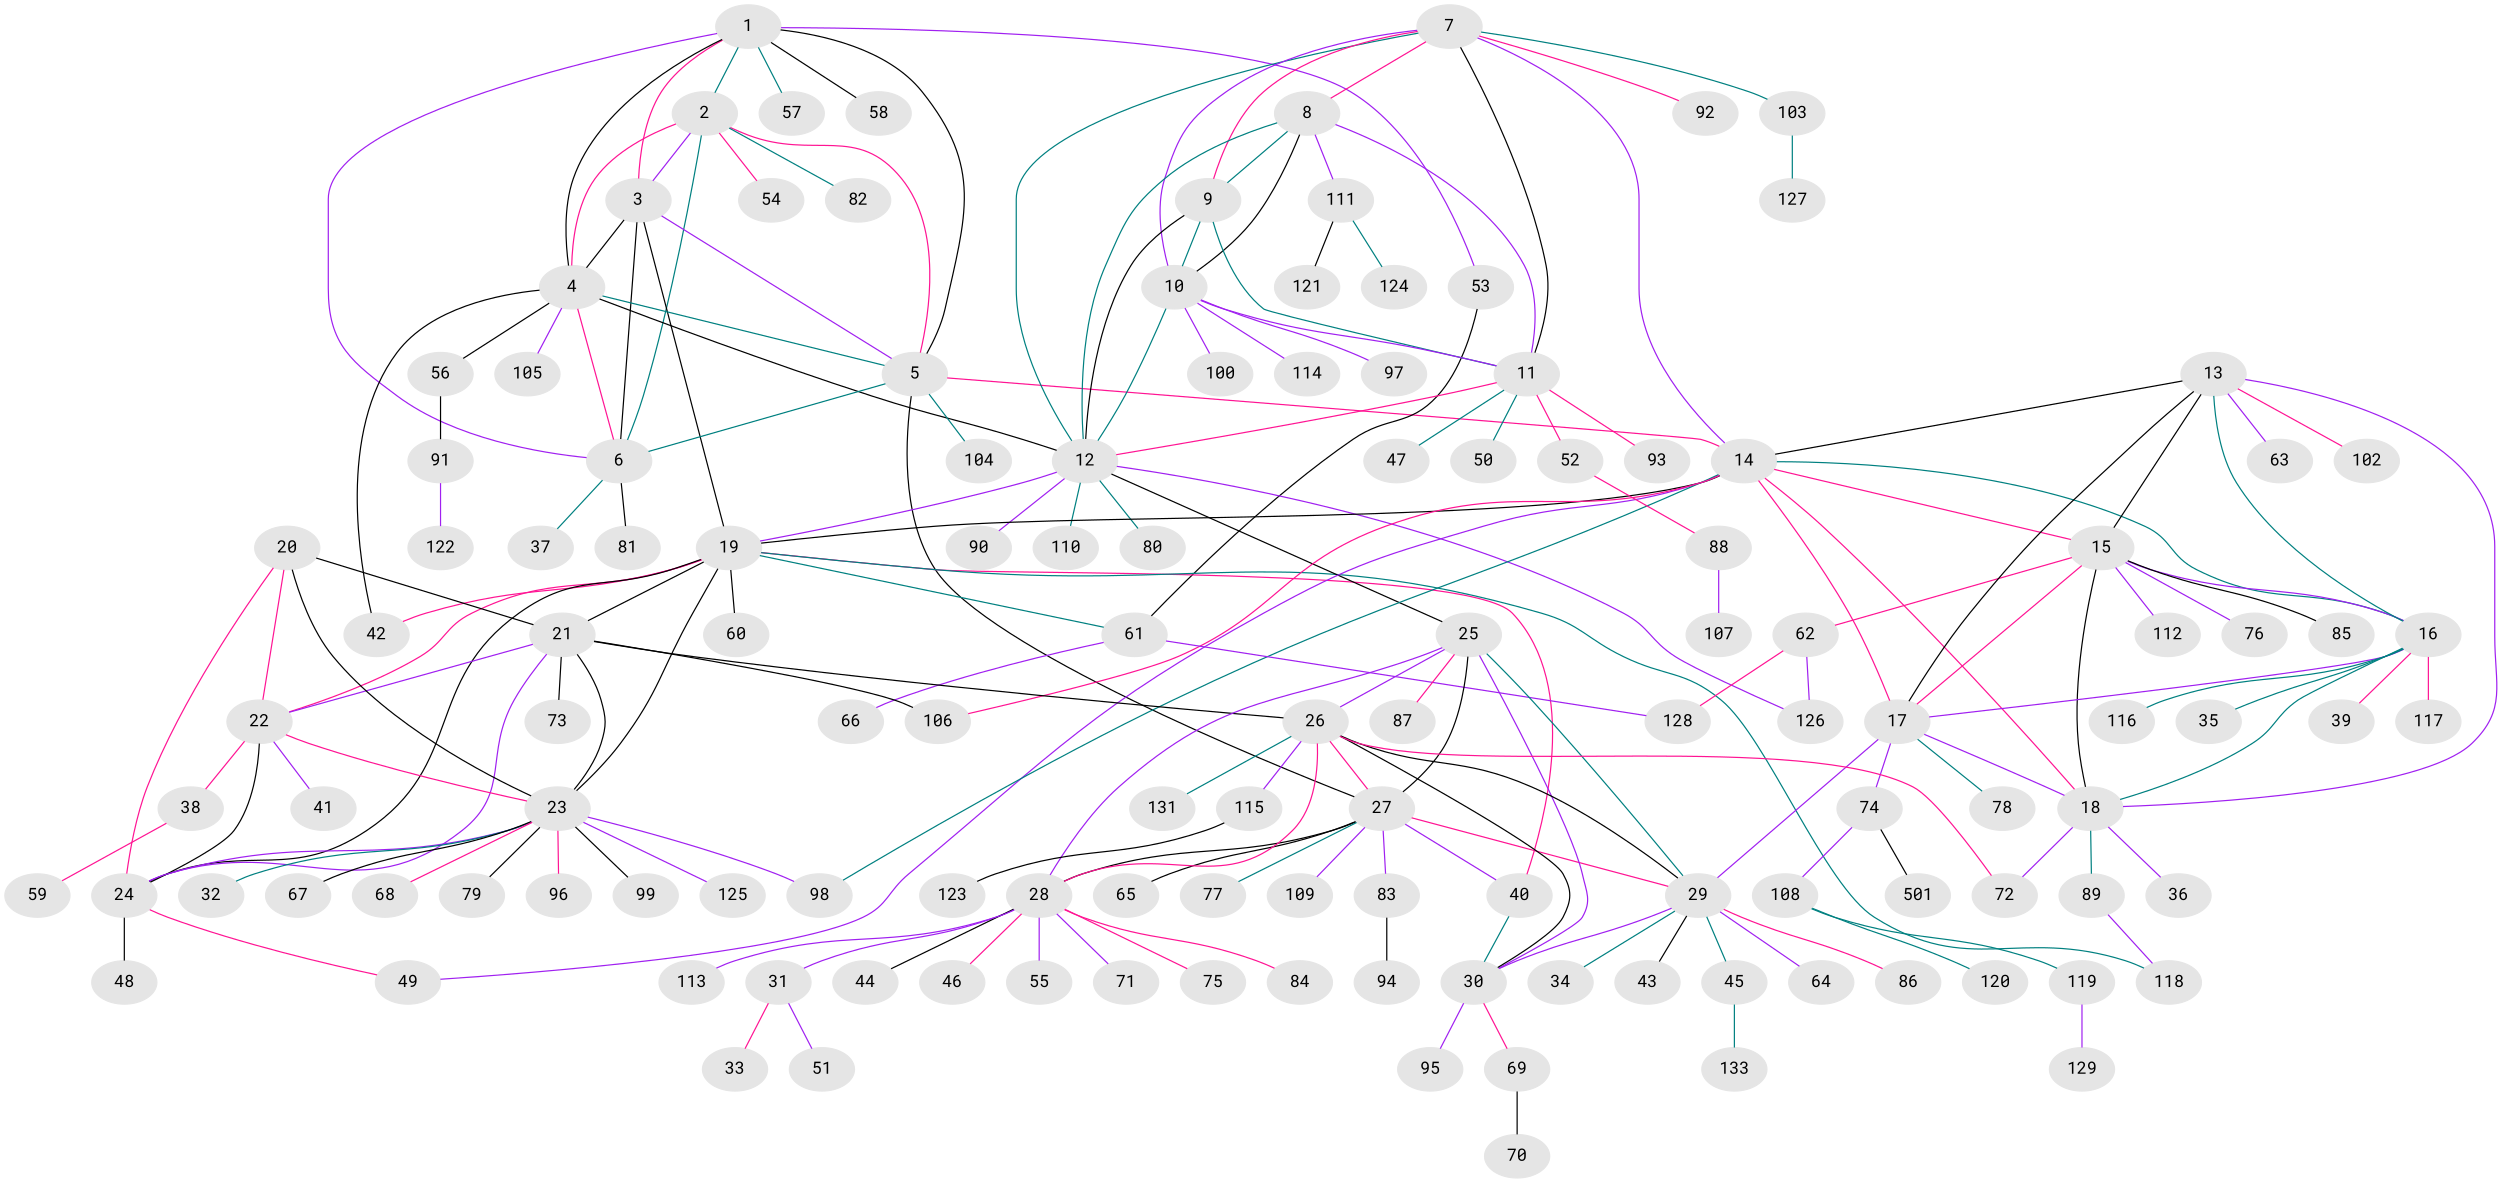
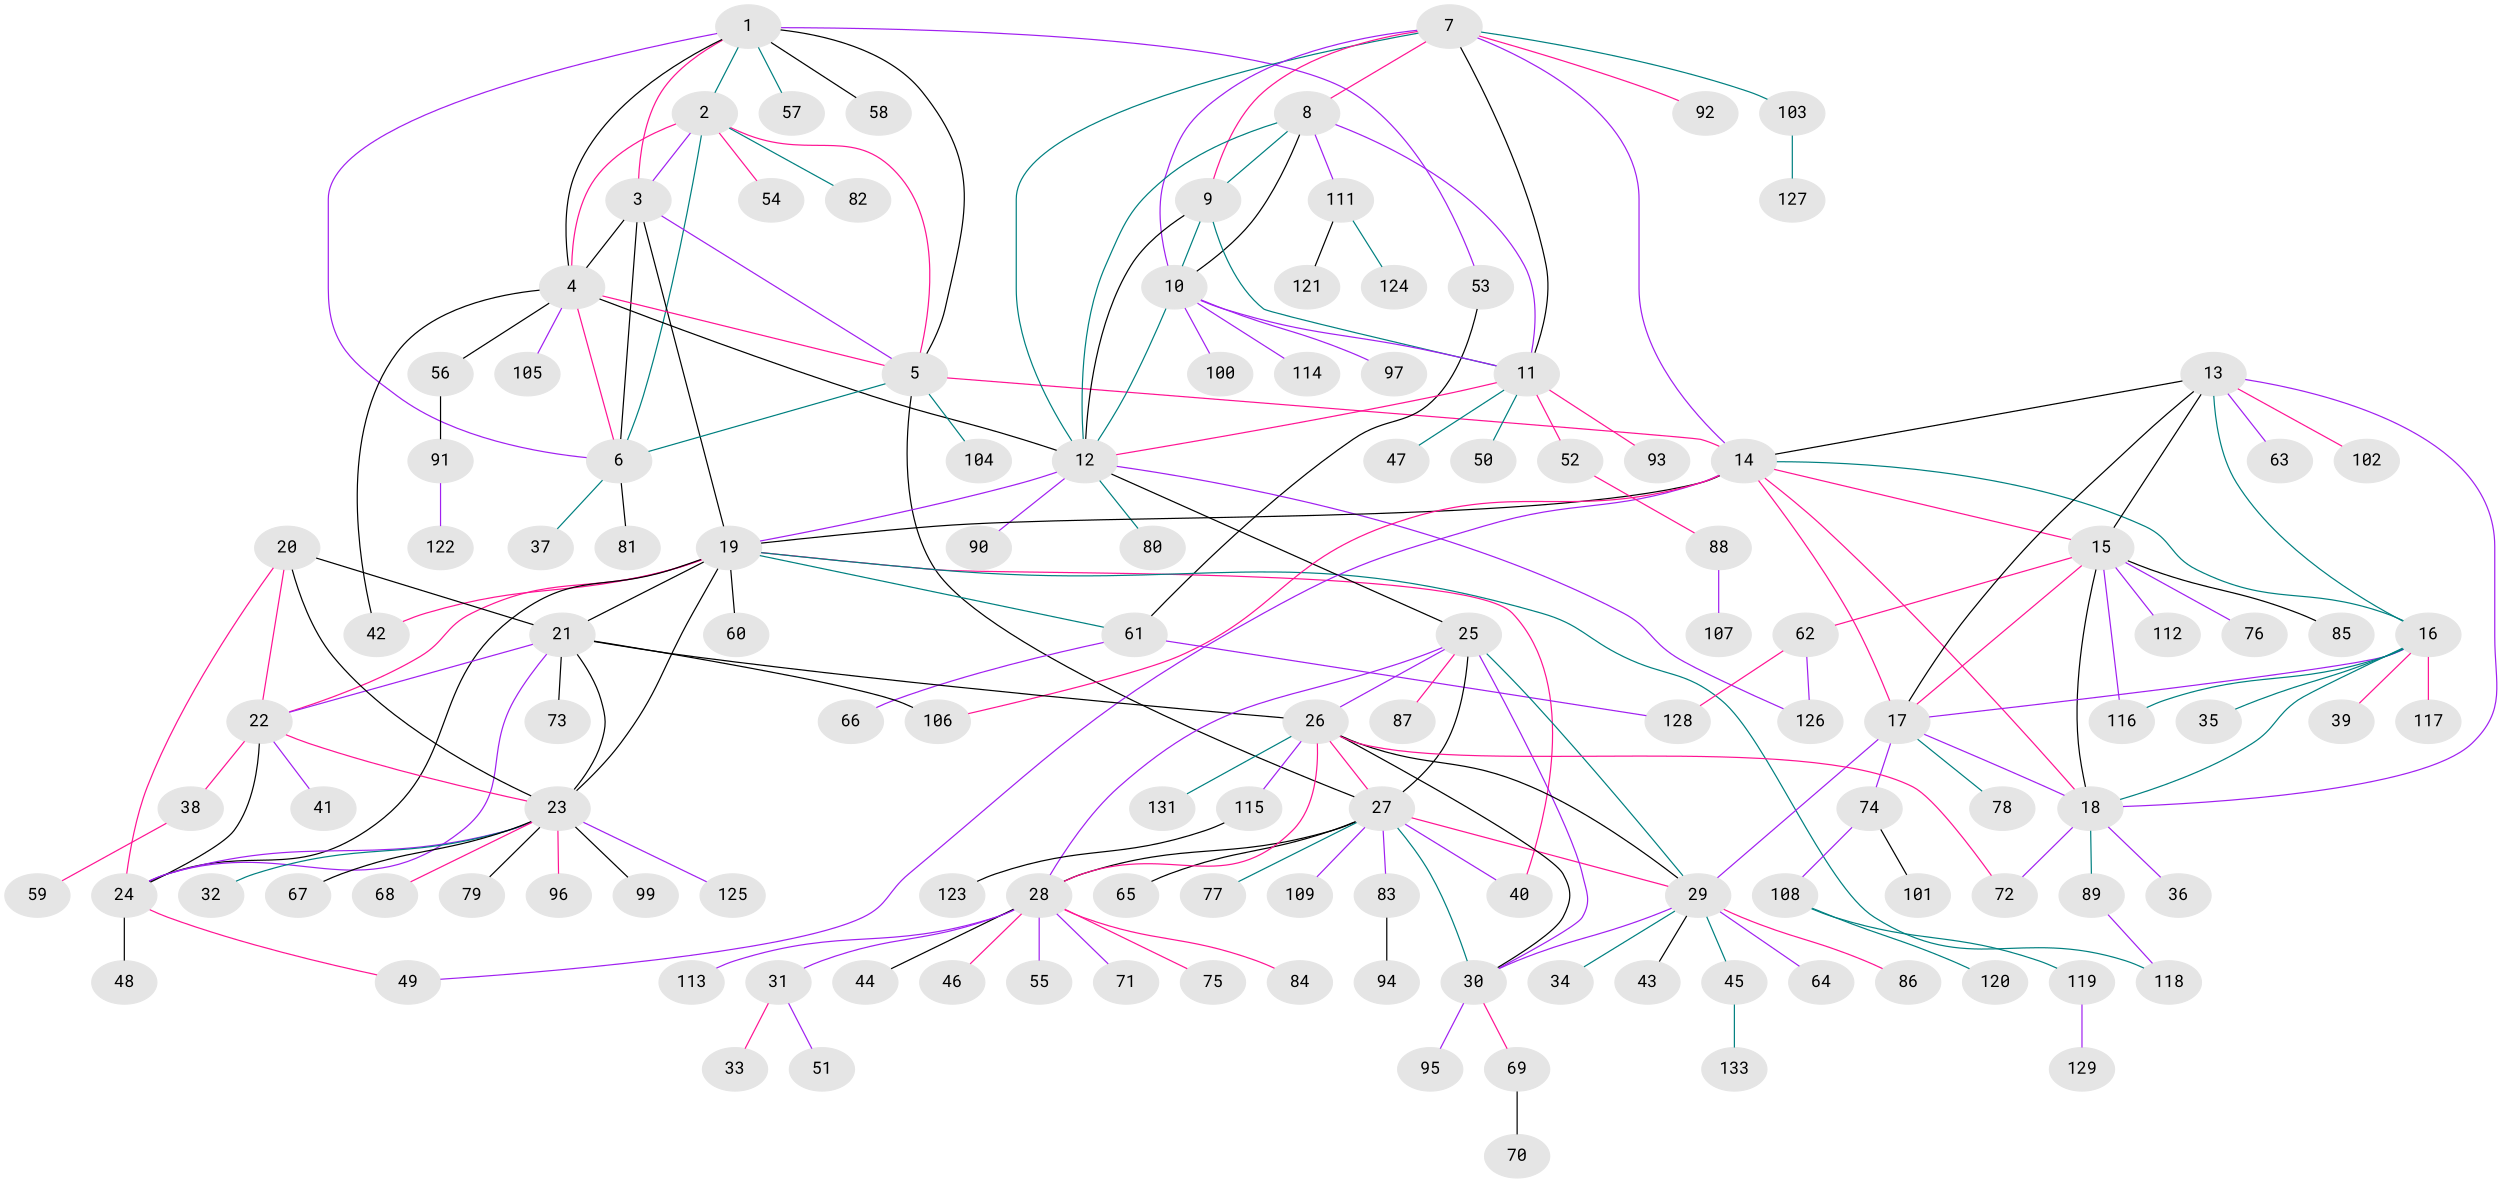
  graph {
    fontname="Roboto Mono"
    node [color=gray90 fontname="Roboto Mono" style=filled]
    edge [color=purple fontname="Roboto Mono"]
    1
    2
    3
    4
    5
    6
    53
    57
    58
    54
    82
    19
    12
    42
    56
    105
    14
    27
    104
    37
    81
    61
    21
    22
    23
    24
    40
    60
    118
    25
    80
    90
-   110
    126
    91
    15
    16
    17
    18
    49
-   98
    106
    29
    28
    30
    65
    77
    83
    109
    7
    8
    9
    10
    11
    92
    103
    111
    97
    100
    114
    47
    50
    52
    93
    127
    121
    124
    88
    26
    87
    13
    63
    102
    62
    76
    85
    112
    35
    39
    116
    117
    74
    78
    36
    72
    89
    128
    34
    43
    45
    64
    86
-   101 [label=501]
+   101
    108
    20
    73
    38
    41
    32
    67
    68
    79
    96
    99
    125
    48
    66
    115
    131
    59
    31
    44
    46
    55
    71
    75
    84
    113
    69
    95
    123
    94
    33
    51
    n125 [label=133]
    70
    107
    122
    119
    120
    129
    1 -- 2 [color=teal]
    1 -- 3 [color=deeppink]
    1 -- 4 [color=black]
    1 -- 5 [color=black]
    1 -- 6
    1 -- 53
    1 -- 57 [color=teal]
    1 -- 58 [color=black]
    2 -- 3
    2 -- 4 [color=deeppink]
    2 -- 5 [color=deeppink]
    2 -- 6 [color=teal]
    2 -- 54 [color=deeppink]
    2 -- 82 [color=teal]
    3 -- 4 [color=black]
    3 -- 5
    3 -- 6 [color=black]
    3 -- 19 [color=black]
-   4 -- 5 [color=teal]
+   4 -- 5 [color=deeppink]
    4 -- 6 [color=deeppink]
    4 -- 12 [color=black]
    4 -- 42 [color=black]
    4 -- 56 [color=black]
    4 -- 105
    5 -- 6 [color=teal]
    5 -- 14 [color=deeppink]
    5 -- 27 [color=black]
    5 -- 104 [color=teal]
    6 -- 37 [color=teal]
    6 -- 81 [color=black]
    53 -- 61 [color=black]
    19 -- 42 [color=deeppink]
    19 -- 61 [color=teal]
    19 -- 21 [color=black]
    19 -- 22 [color=deeppink]
    19 -- 23 [color=black]
    19 -- 24 [color=black]
    19 -- 40 [color=deeppink]
    19 -- 60 [color=black]
    19 -- 118 [color=teal]
    12 -- 19
    12 -- 25 [color=black]
    12 -- 80 [color=teal]
    12 -- 90
-   12 -- 110 [color=teal]
    12 -- 126
    56 -- 91 [color=black]
    14 -- 19 [color=black]
    14 -- 15 [color=deeppink]
    14 -- 16 [color=teal]
    14 -- 17 [color=deeppink]
    14 -- 18 [color=deeppink]
    14 -- 49
-   14 -- 98 [color=teal]
    14 -- 106 [color=deeppink]
    27 -- 40
    27 -- 29 [color=deeppink]
    27 -- 28 [color=black]
-   40 -- 30 [color=teal]
+   27 -- 30 [color=teal]
    27 -- 65 [color=black]
    27 -- 77 [color=teal]
    27 -- 83
    27 -- 109
    61 -- 128
    61 -- 66
    21 -- 22
    21 -- 23 [color=black]
    21 -- 24
    21 -- 106 [color=black]
    21 -- 26 [color=black]
    21 -- 73 [color=black]
    22 -- 23 [color=deeppink]
    22 -- 24 [color=black]
    22 -- 38 [color=deeppink]
    22 -- 41
    23 -- 24
-   23 -- 98
    23 -- 32 [color=teal]
    23 -- 67 [color=black]
    23 -- 68 [color=deeppink]
    23 -- 79 [color=black]
    23 -- 96 [color=deeppink]
    23 -- 99 [color=black]
    23 -- 125
    24 -- 49 [color=deeppink]
    24 -- 48 [color=black]
    25 -- 27 [color=black]
    25 -- 29 [color=teal]
    25 -- 28
    25 -- 30
    25 -- 26
    25 -- 87 [color=deeppink]
    91 -- 122
-   15 -- 16
+   15 -- 116
    15 -- 17 [color=deeppink]
    15 -- 18 [color=black]
    15 -- 62 [color=deeppink]
    15 -- 76
    15 -- 85 [color=black]
    15 -- 112
    16 -- 17
    16 -- 18 [color=teal]
    16 -- 35 [color=teal]
    16 -- 39 [color=deeppink]
    16 -- 116 [color=teal]
    16 -- 117 [color=deeppink]
    17 -- 18
    17 -- 29
    17 -- 74
    17 -- 78 [color=teal]
    18 -- 36
    18 -- 72
    18 -- 89 [color=teal]
    29 -- 30
    29 -- 34 [color=teal]
    29 -- 43 [color=black]
    29 -- 45 [color=teal]
    29 -- 64
    29 -- 86 [color=deeppink]
    28 -- 31
    28 -- 44 [color=black]
    28 -- 46 [color=deeppink]
    28 -- 55
    28 -- 71
    28 -- 75 [color=deeppink]
    28 -- 84 [color=deeppink]
    28 -- 113
    30 -- 69 [color=deeppink]
    30 -- 95
    83 -- 94 [color=black]
    7 -- 12 [color=teal]
    7 -- 14
    7 -- 8 [color=deeppink]
    7 -- 9 [color=deeppink]
    7 -- 10
    7 -- 11 [color=black]
    7 -- 92 [color=deeppink]
    7 -- 103 [color=teal]
    8 -- 12 [color=teal]
    8 -- 9 [color=teal]
    8 -- 10 [color=black]
    8 -- 11
    8 -- 111
    9 -- 12 [color=black]
    9 -- 10 [color=teal]
    9 -- 11 [color=teal]
    10 -- 12 [color=teal]
    10 -- 11
    10 -- 97
    10 -- 100
    10 -- 114
    11 -- 12 [color=deeppink]
    11 -- 47 [color=teal]
    11 -- 50 [color=teal]
    11 -- 52 [color=deeppink]
    11 -- 93 [color=deeppink]
    103 -- 127 [color=teal]
    111 -- 121 [color=black]
    111 -- 124 [color=teal]
    52 -- 88 [color=deeppink]
    88 -- 107
    26 -- 27 [color=deeppink]
    26 -- 29 [color=black]
    26 -- 28 [color=deeppink]
    26 -- 30 [color=black]
    26 -- 72 [color=deeppink]
    26 -- 115
    26 -- 131 [color=teal]
    13 -- 14 [color=black]
    13 -- 15 [color=black]
    13 -- 16 [color=teal]
    13 -- 17 [color=black]
    13 -- 18
    13 -- 63
    13 -- 102 [color=deeppink]
    62 -- 126
    62 -- 128 [color=deeppink]
    74 -- 101 [color=black]
    74 -- 108
    89 -- 118
    45 -- n125 [color=teal]
    108 -- 119 [color=teal]
    108 -- 120 [color=teal]
    20 -- 21 [color=black]
    20 -- 22 [color=deeppink]
    20 -- 23 [color=black]
    20 -- 24 [color=deeppink]
    38 -- 59 [color=deeppink]
    115 -- 123 [color=black]
    31 -- 33 [color=deeppink]
    31 -- 51
    69 -- 70 [color=black]
    119 -- 129
  }
